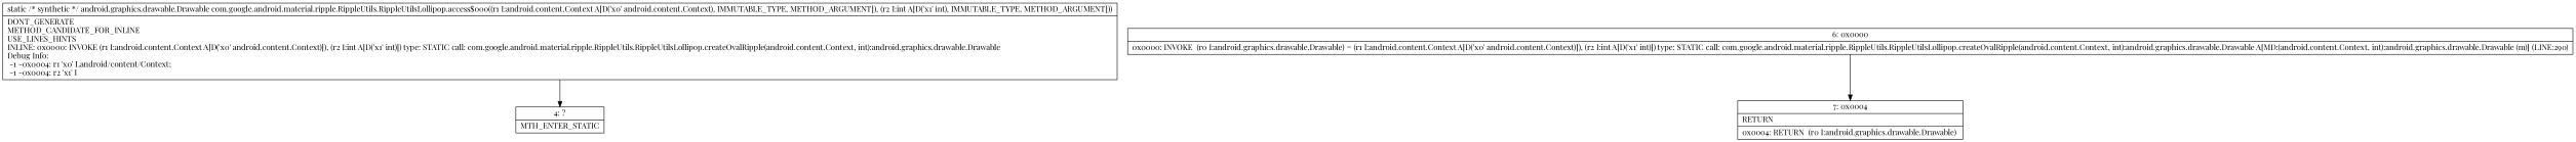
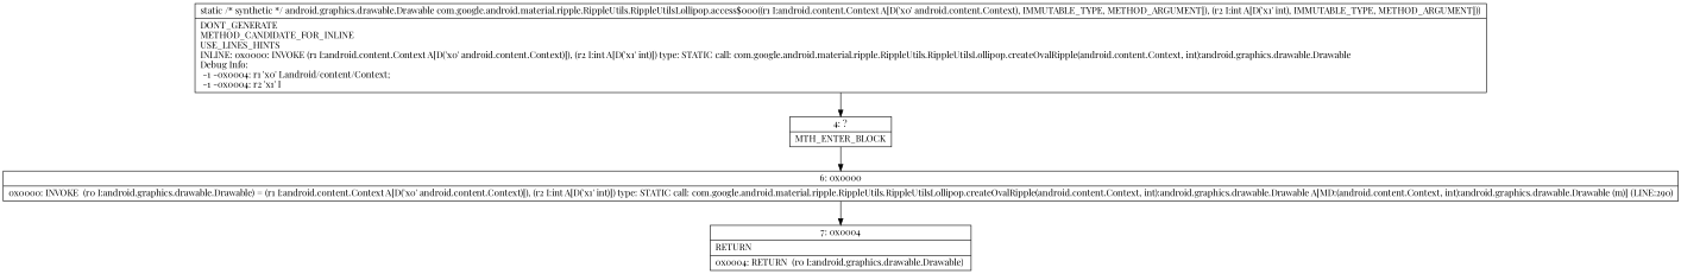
  digraph {
    fontname="Playfair Display"
    node [fontname="Playfair Display" shape=record]
    edge [fontname="Playfair Display"]
-   n1 [label="{4\:\ ?|MTH_ENTER_STATIC\l}"]
+   n1 [label="{4\:\ ?|MTH_ENTER_BLOCK\l}"]
    n2 [label="{6\:\ 0x0000|0x0000: INVOKE  (r0 I:android.graphics.drawable.Drawable) = (r1 I:android.content.Context A[D('x0' android.content.Context)]), (r2 I:int A[D('x1' int)]) type: STATIC call: com.google.android.material.ripple.RippleUtils.RippleUtilsLollipop.createOvalRipple(android.content.Context, int):android.graphics.drawable.Drawable A[MD:(android.content.Context, int):android.graphics.drawable.Drawable (m)] (LINE:290)\l}"]
    n3 [label="{7\:\ 0x0004|RETURN\l|0x0004: RETURN  (r0 I:android.graphics.drawable.Drawable) \l}"]
    n4 [label="{static \/* synthetic *\/ android.graphics.drawable.Drawable com.google.android.material.ripple.RippleUtils.RippleUtilsLollipop.access$000((r1 I:android.content.Context A[D('x0' android.content.Context), IMMUTABLE_TYPE, METHOD_ARGUMENT]), (r2 I:int A[D('x1' int), IMMUTABLE_TYPE, METHOD_ARGUMENT]))  | DONT_GENERATE\lMETHOD_CANDIDATE_FOR_INLINE\lUSE_LINES_HINTS\lINLINE: 0x0000: INVOKE  (r1 I:android.content.Context A[D('x0' android.content.Context)]), (r2 I:int A[D('x1' int)]) type: STATIC call: com.google.android.material.ripple.RippleUtils.RippleUtilsLollipop.createOvalRipple(android.content.Context, int):android.graphics.drawable.Drawable\lDebug Info:\l  \-1 \-0x0004: r1 'x0' Landroid\/content\/Context;\l  \-1 \-0x0004: r2 'x1' I\l}"]
+   n1 -> n2
    n2 -> n3
    n4 -> n1
  }
